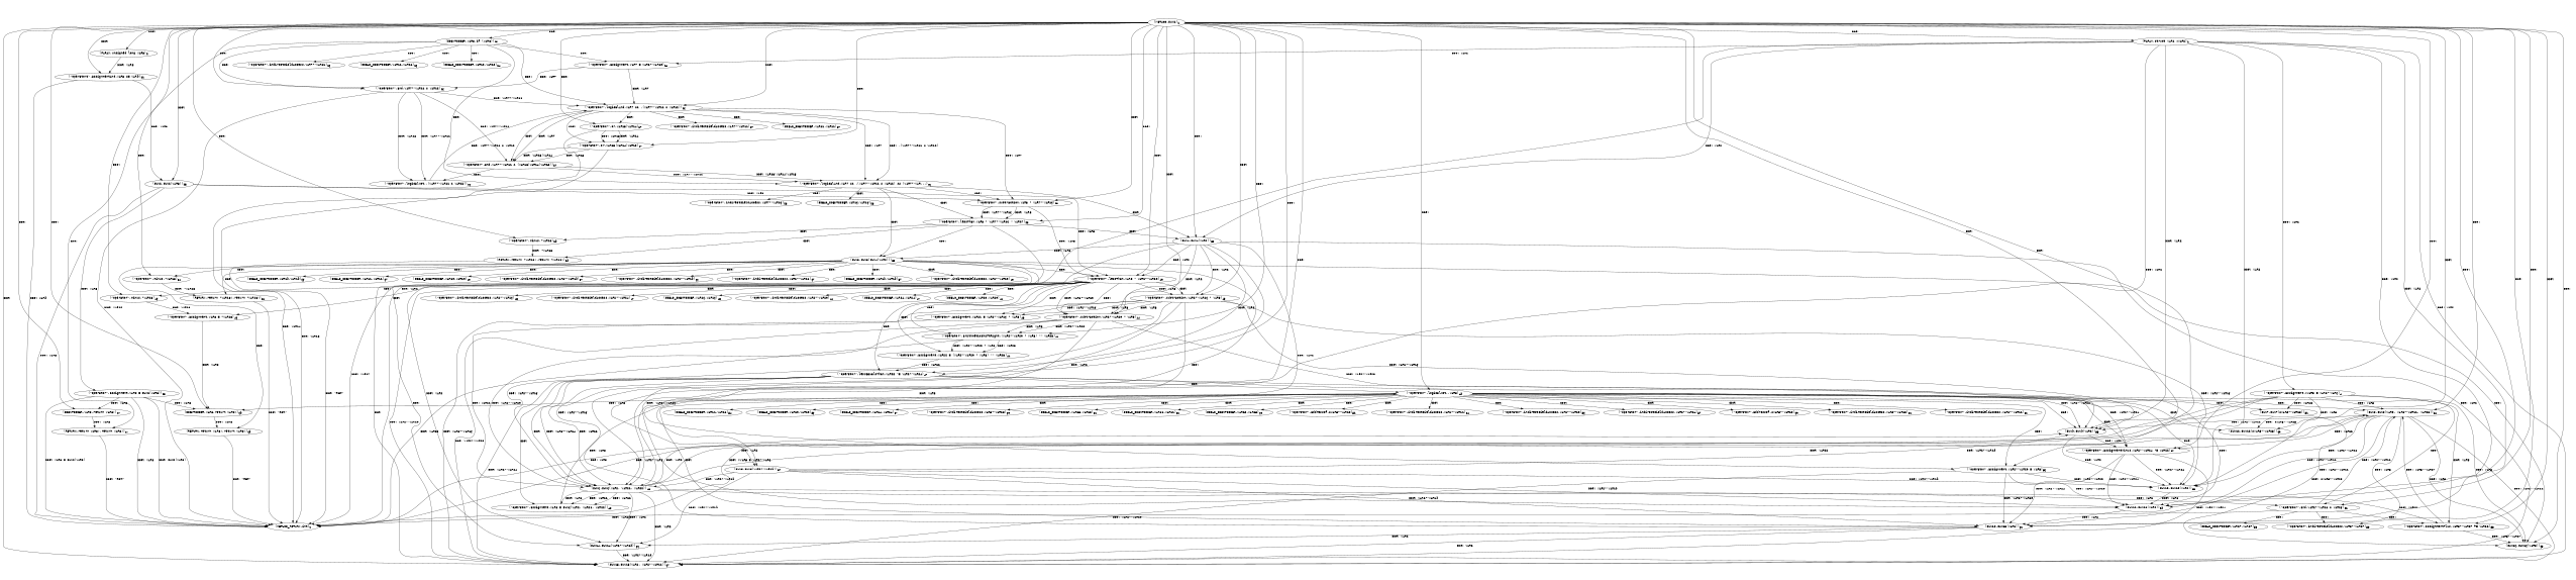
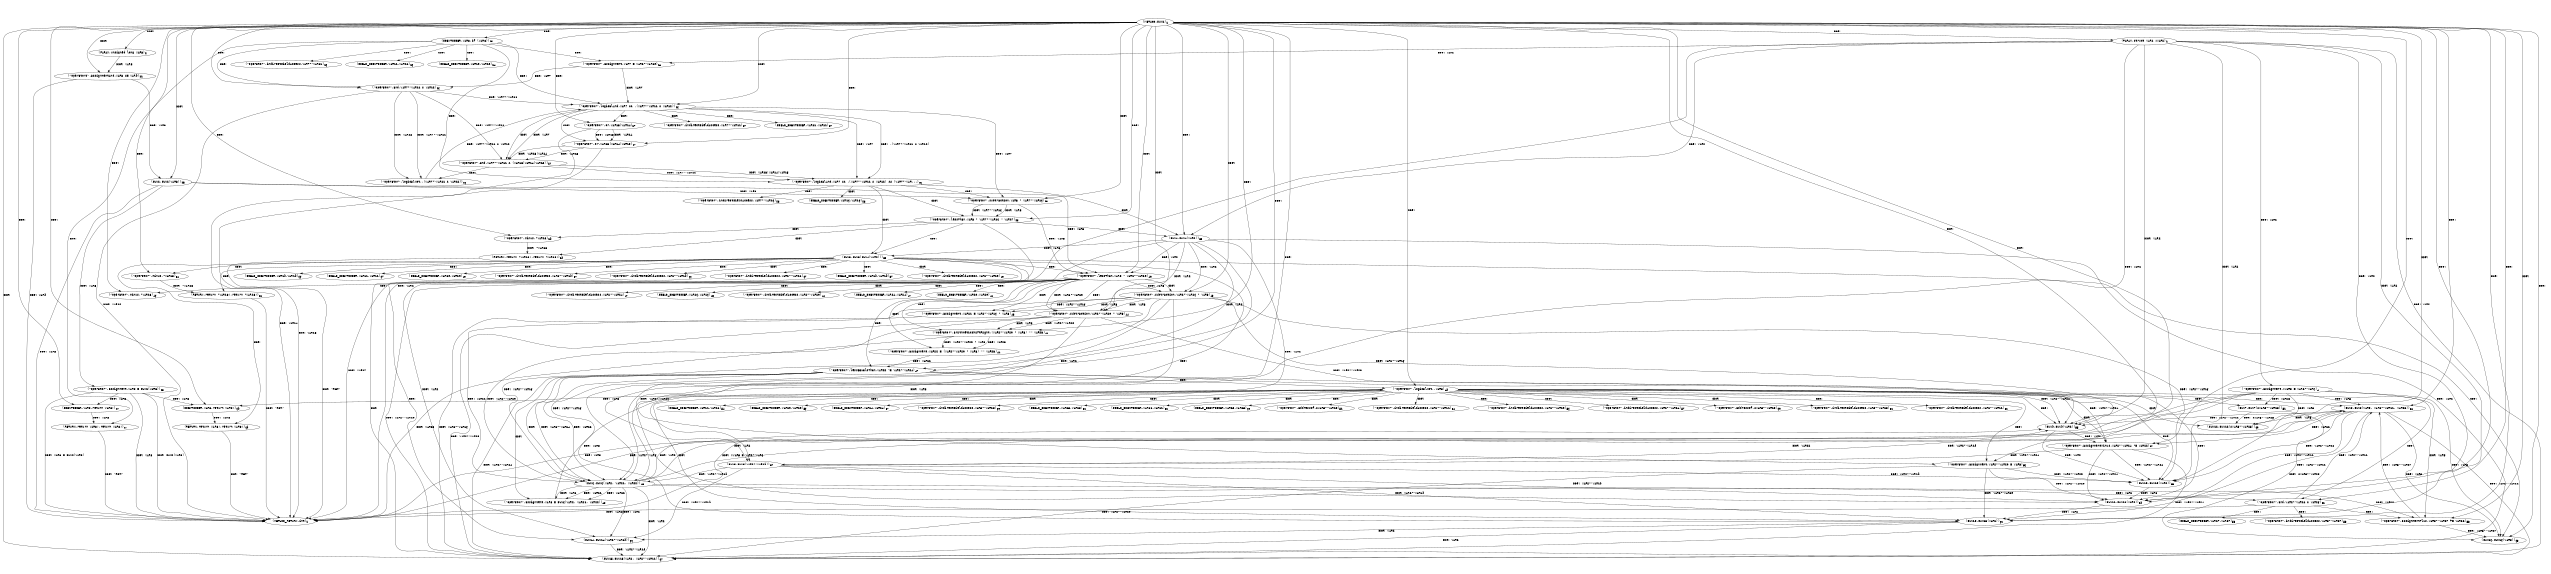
  digraph {
    fontname="DejaVu Sans Mono"
    node [fontname="DejaVu Sans Mono"]
    edge [fontname="DejaVu Sans Mono"]
    n1 [label=<(METHOD,FUN1)<SUB>1</SUB>>]
    n2 [label=<(PARAM,struct VAR1 *VAR2)<SUB>1</SUB>>]
    n3 [label=<(PARAM,unsigned long VAR3)<SUB>2</SUB>>]
    n4 [label=<(&lt;operators&gt;.assignmentAnd,VAR3 &amp;= VAR9)<SUB>11</SUB>>]
    n5 [label=<(FUN15,FUN15(VAR2, VAR2-&gt;VAR11))<SUB>67</SUB>>]
    n6 [label=<(FUN16,FUN16(VAR5))<SUB>68</SUB>>]
    n7 [label=<(IDENTIFIER,VAR8,if (VAR8))<SUB>25</SUB>>]
    n8 [label=<(&lt;operator&gt;.lessThan,VAR3 &lt; VAR2-&gt;VAR20)<SUB>40</SUB>>]
    n9 [label=<(IDENTIFIER,VAR8,return VAR8;)<SUB>69</SUB>>]
    n10 [label=<(FUN2,FUN2(VAR3))<SUB>13</SUB>>]
    n11 [label=<(IDENTIFIER,VAR8,return VAR8;)<SUB>17</SUB>>]
    n12 [label=<(&lt;operator&gt;.logicalAnd,VAR7 &amp;&amp; !(VAR7-&gt;VAR11 &amp; VAR12))<SUB>26</SUB>>]
    n13 [label=<(&lt;operator&gt;.lessThan,VAR3 - VAR7-&gt;VAR16 &lt; VAR17)<SUB>28</SUB>>]
    n14 [label=<(FUN4,FUN4(VAR2))<SUB>33</SUB>>]
    n15 [label=<(&lt;operator&gt;.minus,-VAR18)<SUB>34</SUB>>]
    n16 [label=<(&lt;operator&gt;.lessEqualsThan,VAR22 &lt;= VAR2-&gt;VAR24)<SUB>47</SUB>>]
    n17 [label=<(&lt;operator&gt;.or,VAR13|VAR14|VAR15)<SUB>27</SUB>>]
    n18 [label=<(&lt;operator&gt;.subtraction,VAR2-&gt;VAR16 - VAR3)<SUB>43</SUB>>]
    n19 [label=<(&lt;operator&gt;.arithmeticShiftRight,(VAR2-&gt;VAR20 - VAR3) &gt;&gt; VAR23)<SUB>44</SUB>>]
    n20 [label=<(&lt;operator&gt;.minus,-VAR18)<SUB>46</SUB>>]
    n21 [label=<(&lt;operator&gt;.and,VAR7-&gt;VAR11 &amp; VAR12)<SUB>26</SUB>>]
    n22 [label=<(&lt;operator&gt;.or,VAR13|VAR14)<SUB>27</SUB>>]
    n23 [label=<(&lt;operator&gt;.subtraction,VAR3 - VAR7-&gt;VAR16)<SUB>28</SUB>>]
    n24 [label=<(&lt;operator&gt;.minus,-VAR18)<SUB>29</SUB>>]
    n25 [label=<(&lt;operator&gt;.subtraction,VAR2-&gt;VAR20 - VAR3)<SUB>44</SUB>>]
    n26 [label=<(&lt;operator&gt;.logicalNot,!VAR8)<SUB>49</SUB>>]
    n27 [label=<(FUN6,FUN6(VAR2, VAR21, VAR22))<SUB>48</SUB>>]
    n28 [label=<(FUN8,FUN8(VAR5, VAR2-&gt;VAR11, VAR22))<SUB>54</SUB>>]
    n29 [label=<(FUN9,FUN9(VAR2))<SUB>55</SUB>>]
    n30 [label=<(&lt;operator&gt;.assignment,VAR2-&gt;VAR20 = VAR3)<SUB>56</SUB>>]
    n31 [label=<(&lt;operator&gt;.assignmentMinus,VAR2-&gt;VAR24 -= VAR22)<SUB>57</SUB>>]
    n32 [label=<(FUN10,FUN10(VAR2))<SUB>58</SUB>>]
    n33 [label=<(FUN11,FUN11(VAR2))<SUB>59</SUB>>]
    n34 [label=<(FUN13,FUN13(VAR2))<SUB>62</SUB>>]
    n35 [label=<(&lt;operator&gt;.and,VAR2-&gt;VAR11 &amp; VAR26)<SUB>52</SUB>>]
    n36 [label=<(&lt;operator&gt;.assignmentPlus,VAR5-&gt;VAR27 += VAR22)<SUB>53</SUB>>]
    n37 [label=<(METHOD_RETURN,int)<SUB>1</SUB>>]
    n38 [label=<(&lt;operator&gt;.assignment,*VAR5 = VAR2-&gt;VAR6)<SUB>4</SUB>>]
    n39 [label=<(&lt;operator&gt;.assignment,VAR7 = VAR2-&gt;VAR10)<SUB>24</SUB>>]
    n40 [label=<(&lt;operator&gt;.logicalAnd,VAR7 &amp;&amp; !(VAR7-&gt;VAR11 &amp; VAR12) &amp;&amp; 			(VAR7-&gt;VAR...)<SUB>26</SUB>>]
    n41 [label=<(RETURN,return VAR8;,return VAR8;)<SUB>17</SUB>>]
    n42 [label=<(FIELD_IDENTIFIER,VAR10,VAR10)<SUB>24</SUB>>]
    n43 [label=<(&lt;operator&gt;.indirectFieldAccess,VAR7-&gt;VAR11)<SUB>26</SUB>>]
    n44 [label=<(FIELD_IDENTIFIER,VAR11,VAR11)<SUB>26</SUB>>]
    n45 [label=<(&lt;operator&gt;.assignment,VAR21 = VAR2-&gt;VAR16 - VAR3)<SUB>43</SUB>>]
    n46 [label=<(&lt;operator&gt;.assignment,VAR22 = (VAR2-&gt;VAR20 - VAR3) &gt;&gt; VAR23)<SUB>44</SUB>>]
-   n47 [label=<(&lt;operator&gt;.assignment,VAR8 = -VAR18)<SUB>46</SUB>>]
-   n48 [label=<(&lt;operator&gt;.indirectFieldAccess,VAR2-&gt;VAR16)<SUB>43</SUB>>]
    n49 [label=<(&lt;operator&gt;.indirectFieldAccess,VAR2-&gt;VAR24)<SUB>47</SUB>>]
    n50 [label=<(FIELD_IDENTIFIER,VAR16,VAR16)<SUB>43</SUB>>]
    n51 [label=<(&lt;operator&gt;.indirectFieldAccess,VAR2-&gt;VAR20)<SUB>44</SUB>>]
    n52 [label=<(FIELD_IDENTIFIER,VAR24,VAR24)<SUB>47</SUB>>]
    n53 [label=<(FIELD_IDENTIFIER,VAR20,VAR20)<SUB>44</SUB>>]
    n54 [label=<(RETURN,return VAR8;,return VAR8;)<SUB>69</SUB>>]
    n55 [label=<(&lt;operator&gt;.assignment,VAR8 = FUN2(VAR3))<SUB>13</SUB>>]
    n56 [label=<(&lt;operator&gt;.and,VAR7-&gt;VAR11 &amp; (VAR13|VAR14|VAR15))<SUB>27</SUB>>]
    n57 [label=<(&lt;operator&gt;.indirectFieldAccess,VAR7-&gt;VAR11)<SUB>27</SUB>>]
    n58 [label=<(FIELD_IDENTIFIER,VAR11,VAR11)<SUB>27</SUB>>]
    n59 [label=<(FUN3,FUN3(FUN4(VAR2)))<SUB>33</SUB>>]
    n60 [label=<(RETURN,return -VAR18;,return -VAR18;)<SUB>29</SUB>>]
    n61 [label=<(FUN5,FUN5(VAR2-&gt;VAR19))<SUB>37</SUB>>]
    n62 [label=<(FUN14,FUN14(VAR2-&gt;VAR19))<SUB>66</SUB>>]
    n63 [label=<(RETURN,return -VAR18;,return -VAR18;)<SUB>34</SUB>>]
    n64 [label=<(&lt;operator&gt;.assignment,VAR8 = FUN6(VAR2, VAR21, VAR22))<SUB>48</SUB>>]
    n65 [label=<(&lt;operator&gt;.logicalNot,!(VAR7-&gt;VAR11 &amp; VAR12))<SUB>26</SUB>>]
    n66 [label=<(FUN7,FUN7(&amp;VAR5-&gt;VAR25))<SUB>51</SUB>>]
    n67 [label=<(FUN12,FUN12(&amp;VAR5-&gt;VAR25))<SUB>60</SUB>>]
    n68 [label=<(&lt;operator&gt;.addressOf,&amp;VAR5-&gt;VAR25)<SUB>51</SUB>>]
    n69 [label=<(&lt;operator&gt;.indirectFieldAccess,VAR2-&gt;VAR11)<SUB>54</SUB>>]
    n70 [label=<(&lt;operator&gt;.indirectFieldAccess,VAR2-&gt;VAR20)<SUB>56</SUB>>]
    n71 [label=<(&lt;operator&gt;.indirectFieldAccess,VAR2-&gt;VAR24)<SUB>57</SUB>>]
    n72 [label=<(&lt;operator&gt;.addressOf,&amp;VAR5-&gt;VAR25)<SUB>60</SUB>>]
    n73 [label=<(&lt;operator&gt;.indirectFieldAccess,VAR5-&gt;VAR25)<SUB>51</SUB>>]
    n74 [label=<(&lt;operator&gt;.indirectFieldAccess,VAR2-&gt;VAR11)<SUB>52</SUB>>]
    n75 [label=<(FIELD_IDENTIFIER,VAR11,VAR11)<SUB>54</SUB>>]
    n76 [label=<(FIELD_IDENTIFIER,VAR20,VAR20)<SUB>56</SUB>>]
    n77 [label=<(FIELD_IDENTIFIER,VAR24,VAR24)<SUB>57</SUB>>]
    n78 [label=<(&lt;operator&gt;.indirectFieldAccess,VAR5-&gt;VAR25)<SUB>60</SUB>>]
    n79 [label=<(FIELD_IDENTIFIER,VAR25,VAR25)<SUB>51</SUB>>]
    n80 [label=<(FIELD_IDENTIFIER,VAR11,VAR11)<SUB>52</SUB>>]
    n81 [label=<(FIELD_IDENTIFIER,VAR25,VAR25)<SUB>60</SUB>>]
    n82 [label=<(&lt;operator&gt;.indirectFieldAccess,VAR5-&gt;VAR27)<SUB>53</SUB>>]
    n83 [label=<(FIELD_IDENTIFIER,VAR27,VAR27)<SUB>53</SUB>>]
    n84 [label=<(&lt;operator&gt;.indirectFieldAccess,VAR7-&gt;VAR16)<SUB>28</SUB>>]
    n85 [label=<(FIELD_IDENTIFIER,VAR16,VAR16)<SUB>28</SUB>>]
    n86 [label=<(&lt;operator&gt;.indirectFieldAccess,VAR2-&gt;VAR19)<SUB>37</SUB>>]
    n87 [label=<(&lt;operator&gt;.indirectFieldAccess,VAR2-&gt;VAR19)<SUB>66</SUB>>]
    n88 [label=<(&lt;operator&gt;.indirectFieldAccess,VAR2-&gt;VAR11)<SUB>67</SUB>>]
    n89 [label=<(FIELD_IDENTIFIER,VAR19,VAR19)<SUB>37</SUB>>]
    n90 [label=<(&lt;operator&gt;.indirectFieldAccess,VAR2-&gt;VAR20)<SUB>40</SUB>>]
    n91 [label=<(FIELD_IDENTIFIER,VAR19,VAR19)<SUB>66</SUB>>]
    n92 [label=<(FIELD_IDENTIFIER,VAR11,VAR11)<SUB>67</SUB>>]
    n93 [label=<(FIELD_IDENTIFIER,VAR20,VAR20)<SUB>40</SUB>>]
    n1 -> n2 [label="DDG: "]
    n1 -> n3 [label="DDG: "]
    n1 -> n4 [label="DDG: "]
    n1 -> n5 [label="DDG: "]
    n1 -> n6 [label="DDG: "]
    n1 -> n7 [label="DDG: "]
    n1 -> n8 [label="DDG: "]
    n1 -> n9 [label="DDG: "]
    n1 -> n10 [label="DDG: "]
    n1 -> n11 [label="DDG: "]
    n1 -> n12 [label="DDG: "]
    n1 -> n13 [label="DDG: "]
    n1 -> n14 [label="DDG: "]
    n1 -> n15 [label="DDG: "]
    n1 -> n16 [label="DDG: "]
    n1 -> n17 [label="DDG: "]
    n1 -> n18 [label="DDG: "]
    n1 -> n19 [label="DDG: "]
    n1 -> n20 [label="DDG: "]
    n1 -> n21 [label="DDG: "]
    n1 -> n22 [label="DDG: "]
    n1 -> n23 [label="DDG: "]
    n1 -> n24 [label="DDG: "]
    n1 -> n25 [label="DDG: "]
    n1 -> n26 [label="DDG: "]
    n1 -> n27 [label="DDG: "]
    n1 -> n28 [label="DDG: "]
    n1 -> n29 [label="DDG: "]
    n1 -> n30 [label="DDG: "]
    n1 -> n31 [label="DDG: "]
    n1 -> n32 [label="DDG: "]
    n1 -> n33 [label="DDG: "]
    n1 -> n34 [label="DDG: "]
    n1 -> n35 [label="DDG: "]
    n1 -> n36 [label="DDG: "]
    n2 -> n5 [label="DDG: VAR2"]
    n2 -> n14 [label="DDG: VAR2"]
    n2 -> n27 [label="DDG: VAR2"]
    n2 -> n29 [label="DDG: VAR2"]
    n2 -> n32 [label="DDG: VAR2"]
    n2 -> n33 [label="DDG: VAR2"]
    n2 -> n34 [label="DDG: VAR2"]
    n2 -> n37 [label="DDG: VAR2"]
    n2 -> n38 [label="DDG: VAR2"]
    n2 -> n39 [label="DDG: VAR2"]
    n3 -> n4 [label="DDG: VAR3"]
    n4 -> n10 [label="DDG: VAR3"]
    n4 -> n37 [label="DDG: VAR9"]
    n7 -> n12 [label="CDG: "]
    n7 -> n21 [label="CDG: "]
    n7 -> n39 [label="CDG: "]
    n7 -> n40 [label="CDG: "]
    n7 -> n41 [label="CDG: "]
    n7 -> n42 [label="CDG: "]
    n7 -> n43 [label="CDG: "]
    n7 -> n44 [label="CDG: "]
    n8 -> n5 [label="DDG: VAR2-&gt;VAR20"]
    n8 -> n16 [label="CDG: "]
    n8 -> n18 [label="DDG: VAR3"]
    n8 -> n18 [label="CDG: "]
    n8 -> n19 [label="CDG: "]
    n8 -> n20 [label="CDG: "]
    n8 -> n25 [label="DDG: VAR2-&gt;VAR20"]
    n8 -> n25 [label="CDG: "]
    n8 -> n45 [label="CDG: "]
    n8 -> n46 [label="CDG: "]
-   n8 -> n47 [label="CDG: "]
-   n8 -> n48 [label="CDG: "]
    n8 -> n49 [label="CDG: "]
    n8 -> n50 [label="CDG: "]
    n8 -> n51 [label="CDG: "]
    n8 -> n52 [label="CDG: "]
    n8 -> n53 [label="CDG: "]
    n9 -> n54 [label="DDG: VAR8"]
    n10 -> n8 [label="DDG: VAR3"]
    n10 -> n23 [label="DDG: VAR3"]
    n10 -> n37 [label="DDG: VAR3"]
    n10 -> n55 [label="DDG: VAR3"]
    n11 -> n41 [label="DDG: VAR8"]
    n12 -> n17 [label="CDG: "]
    n12 -> n22 [label="CDG: "]
    n12 -> n23 [label="DDG: VAR7"]
    n12 -> n40 [label="DDG: VAR7"]
    n12 -> n40 [label="DDG: !(VAR7-&gt;VAR11 &amp; VAR12)"]
    n12 -> n56 [label="DDG: VAR7"]
    n12 -> n56 [label="CDG: "]
    n12 -> n57 [label="CDG: "]
    n12 -> n58 [label="CDG: "]
    n13 -> n14 [label="CDG: "]
    n13 -> n24 [label="CDG: "]
    n13 -> n37 [label="DDG: VAR17"]
    n13 -> n59 [label="CDG: "]
    n13 -> n60 [label="CDG: "]
    n14 -> n5 [label="DDG: VAR2"]
    n14 -> n8 [label="DDG: VAR2"]
    n14 -> n16 [label="DDG: VAR2"]
    n14 -> n18 [label="DDG: VAR2"]
    n14 -> n25 [label="DDG: VAR2"]
    n14 -> n27 [label="DDG: VAR2"]
    n14 -> n59 [label="DDG: VAR2"]
    n14 -> n61 [label="DDG: VAR2"]
    n14 -> n62 [label="DDG: VAR2"]
    n15 -> n63 [label="DDG: -VAR18"]
    n16 -> n5 [label="DDG: VAR2-&gt;VAR24"]
    n16 -> n26 [label="CDG: "]
    n16 -> n27 [label="DDG: VAR2-&gt;VAR24"]
    n16 -> n27 [label="DDG: VAR22"]
    n16 -> n27 [label="CDG: "]
    n16 -> n29 [label="DDG: VAR2-&gt;VAR24"]
    n16 -> n31 [label="DDG: VAR2-&gt;VAR24"]
    n16 -> n64 [label="CDG: "]
    n17 -> n37 [label="DDG: VAR15"]
    n17 -> n56 [label="DDG: VAR13|VAR14"]
    n17 -> n56 [label="DDG: VAR15"]
    n18 -> n5 [label="DDG: VAR2-&gt;VAR16"]
    n18 -> n25 [label="DDG: VAR3"]
    n18 -> n27 [label="DDG: VAR2-&gt;VAR16"]
    n18 -> n29 [label="DDG: VAR2-&gt;VAR16"]
    n18 -> n32 [label="DDG: VAR2-&gt;VAR16"]
    n18 -> n33 [label="DDG: VAR2-&gt;VAR16"]
    n18 -> n34 [label="DDG: VAR2-&gt;VAR16"]
    n18 -> n45 [label="DDG: VAR2-&gt;VAR16"]
    n18 -> n45 [label="DDG: VAR3"]
    n19 -> n37 [label="DDG: VAR23"]
    n19 -> n46 [label="DDG: VAR2-&gt;VAR20 - VAR3"]
    n19 -> n46 [label="DDG: VAR23"]
-   n20 -> n47 [label="DDG: VAR18"]
    n21 -> n12 [label="DDG: VAR7-&gt;VAR11"]
    n21 -> n37 [label="DDG: VAR12"]
    n21 -> n56 [label="DDG: VAR7-&gt;VAR11"]
    n21 -> n65 [label="DDG: VAR7-&gt;VAR11"]
    n21 -> n65 [label="DDG: VAR12"]
    n22 -> n17 [label="DDG: VAR13"]
    n22 -> n17 [label="DDG: VAR14"]
    n22 -> n37 [label="DDG: VAR14"]
    n23 -> n8 [label="DDG: VAR3"]
    n23 -> n13 [label="DDG: VAR3"]
    n23 -> n13 [label="DDG: VAR7-&gt;VAR16"]
    n24 -> n60 [label="DDG: -VAR18"]
    n25 -> n5 [label="DDG: VAR2-&gt;VAR20"]
    n25 -> n19 [label="DDG: VAR2-&gt;VAR20"]
    n25 -> n19 [label="DDG: VAR3"]
    n25 -> n27 [label="DDG: VAR2-&gt;VAR20"]
    n25 -> n29 [label="DDG: VAR2-&gt;VAR20"]
    n25 -> n30 [label="DDG: VAR3"]
    n26 -> n9 [label="DDG: VAR8"]
    n26 -> n28 [label="CDG: "]
    n26 -> n29 [label="CDG: "]
    n26 -> n30 [label="CDG: "]
    n26 -> n31 [label="CDG: "]
    n26 -> n32 [label="CDG: "]
    n26 -> n33 [label="CDG: "]
    n26 -> n34 [label="CDG: "]
    n26 -> n35 [label="CDG: "]
    n26 -> n66 [label="CDG: "]
    n26 -> n67 [label="CDG: "]
    n26 -> n68 [label="CDG: "]
    n26 -> n69 [label="CDG: "]
    n26 -> n70 [label="CDG: "]
    n26 -> n71 [label="CDG: "]
    n26 -> n72 [label="CDG: "]
    n26 -> n73 [label="CDG: "]
    n26 -> n74 [label="CDG: "]
    n26 -> n75 [label="CDG: "]
    n26 -> n76 [label="CDG: "]
    n26 -> n77 [label="CDG: "]
    n26 -> n78 [label="CDG: "]
    n26 -> n79 [label="CDG: "]
    n26 -> n80 [label="CDG: "]
    n26 -> n81 [label="CDG: "]
    n27 -> n5 [label="DDG: VAR2"]
    n27 -> n28 [label="DDG: VAR2"]
    n27 -> n28 [label="DDG: VAR22"]
    n27 -> n29 [label="DDG: VAR2"]
    n27 -> n35 [label="DDG: VAR2"]
    n27 -> n36 [label="DDG: VAR22"]
    n27 -> n62 [label="DDG: VAR2"]
    n27 -> n64 [label="DDG: VAR2"]
    n27 -> n64 [label="DDG: VAR21"]
    n27 -> n64 [label="DDG: VAR22"]
    n28 -> n5 [label="DDG: VAR2-&gt;VAR11"]
    n28 -> n6 [label="DDG: VAR5"]
    n28 -> n29 [label="DDG: VAR2-&gt;VAR11"]
    n28 -> n31 [label="DDG: VAR22"]
    n28 -> n32 [label="DDG: VAR2-&gt;VAR11"]
    n28 -> n33 [label="DDG: VAR2-&gt;VAR11"]
    n28 -> n34 [label="DDG: VAR2-&gt;VAR11"]
-   n28 -> n82 [label="DDG: VAR5"]
+   n28 -> n67 [label="DDG: VAR5"]
    n29 -> n31 [label="DDG: VAR2"]
    n29 -> n32 [label="DDG: VAR2"]
    n30 -> n5 [label="DDG: VAR2-&gt;VAR20"]
    n30 -> n32 [label="DDG: VAR2-&gt;VAR20"]
    n30 -> n33 [label="DDG: VAR2-&gt;VAR20"]
    n30 -> n34 [label="DDG: VAR2-&gt;VAR20"]
    n31 -> n5 [label="DDG: VAR2-&gt;VAR24"]
    n31 -> n32 [label="DDG: VAR2-&gt;VAR24"]
    n31 -> n33 [label="DDG: VAR2-&gt;VAR24"]
-   n31 -> n34 [label="DDG: VAR2-&gt;VAR24"]
+   n31 -> n61 [label="DDG: VAR2-&gt;VAR24"]
    n32 -> n33 [label="DDG: VAR2"]
    n33 -> n34 [label="DDG: VAR2"]
    n34 -> n5 [label="DDG: VAR2"]
    n34 -> n62 [label="DDG: VAR2"]
    n35 -> n28 [label="DDG: VAR2-&gt;VAR11"]
    n35 -> n36 [label="CDG: "]
    n35 -> n37 [label="DDG: VAR26"]
    n35 -> n82 [label="CDG: "]
    n35 -> n83 [label="CDG: "]
    n36 -> n6 [label="DDG: VAR5-&gt;VAR27"]
    n36 -> n28 [label="DDG: VAR5-&gt;VAR27"]
    n38 -> n6 [label="DDG: VAR5"]
    n38 -> n28 [label="DDG: VAR5"]
    n38 -> n36 [label="CDG: VAR5"]
    n38 -> n37 [label="DDG: VAR5"]
    n38 -> n37 [label="DDG: VAR2-&gt;VAR6"]
    n38 -> n37 [label="DDG: *VAR5 = VAR2-&gt;VAR6"]
    n38 -> n66 [label="DDG: VAR23"]
    n38 -> n67 [label="DDG: VAR5"]
    n39 -> n12 [label="DDG: VAR7"]
    n39 -> n21 [label="DDG: VAR7"]
    n40 -> n13 [label="CDG: "]
    n40 -> n14 [label="CDG: "]
    n40 -> n23 [label="CDG: "]
    n40 -> n59 [label="CDG: "]
    n40 -> n84 [label="CDG: "]
    n40 -> n85 [label="CDG: "]
    n41 -> n37 [label="DDG: &lt;RET&gt;"]
    n45 -> n27 [label="DDG: VAR21"]
    n46 -> n16 [label="DDG: VAR22"]
-   n47 -> n9 [label="DDG: VAR8"]
    n54 -> n37 [label="DDG: &lt;RET&gt;"]
    n55 -> n9 [label="DDG: VAR8"]
    n55 -> n11 [label="DDG: VAR8"]
    n55 -> n37 [label="DDG: VAR8"]
    n55 -> n37 [label="DDG: FUN2(VAR3)"]
    n55 -> n37 [label="DDG: VAR8 = FUN2(VAR3)"]
    n56 -> n40 [label="DDG: VAR7-&gt;VAR11"]
    n56 -> n40 [label="DDG: VAR13|VAR14|VAR15"]
    n56 -> n65 [label="CDG: "]
    n59 -> n5 [label="CDG: "]
    n59 -> n6 [label="CDG: "]
    n59 -> n8 [label="CDG: "]
    n59 -> n15 [label="CDG: "]
    n59 -> n54 [label="CDG: "]
    n59 -> n61 [label="CDG: "]
    n59 -> n62 [label="CDG: "]
    n59 -> n63 [label="CDG: "]
    n59 -> n86 [label="CDG: "]
    n59 -> n87 [label="CDG: "]
    n59 -> n88 [label="CDG: "]
    n59 -> n89 [label="CDG: "]
    n59 -> n90 [label="CDG: "]
    n59 -> n91 [label="CDG: "]
    n59 -> n92 [label="CDG: "]
    n59 -> n93 [label="CDG: "]
    n60 -> n37 [label="DDG: &lt;RET&gt;"]
    n61 -> n27 [label="DDG: VAR2-&gt;VAR19"]
    n61 -> n29 [label="DDG: VAR2-&gt;VAR19"]
    n61 -> n32 [label="DDG: VAR2-&gt;VAR19"]
    n61 -> n33 [label="DDG: VAR2-&gt;VAR19"]
    n61 -> n34 [label="DDG: VAR2-&gt;VAR19"]
    n61 -> n62 [label="DDG: VAR2-&gt;VAR19"]
    n62 -> n5 [label="DDG: VAR2-&gt;VAR19"]
    n63 -> n37 [label="DDG: &lt;RET&gt;"]
    n64 -> n26 [label="DDG: VAR8"]
    n65 -> n12 [label="DDG: VAR7-&gt;VAR11 &amp; VAR12"]
    n66 -> n6 [label="DDG: &amp;VAR5-&gt;VAR25"]
    n66 -> n67 [label="DDG: &amp;VAR5-&gt;VAR25"]
  }
